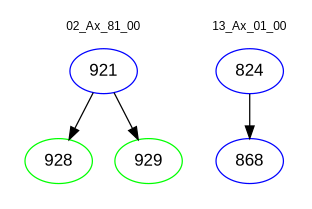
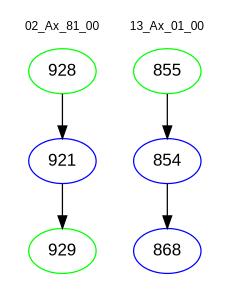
  digraph {
    fontname="Liberation Sans"
    node [color=green fontname="Liberation Sans"]
    edge [color=black fontname="Liberation Sans"]
    n1 [label=928]
    n2 [color=blue label=921]
    n3 [label=929]
-   n5 [color=blue label=824]
+   n4 [label=855]
+   n5 [color=blue label=854]
    n6 [color=blue label=868]
    subgraph cluster_1 {
      color=white
      fontsize=10
      label="02_Ax_81_00"
      n1
      n2
      n3
    }
    subgraph cluster_2 {
      color=white
      fontsize=10
      label="13_Ax_01_00"
+     n4
      n5
      n6
    }
-   n2 -> n1
+   n1 -> n2
    n2 -> n3
+   n4 -> n5
    n5 -> n6
  }
